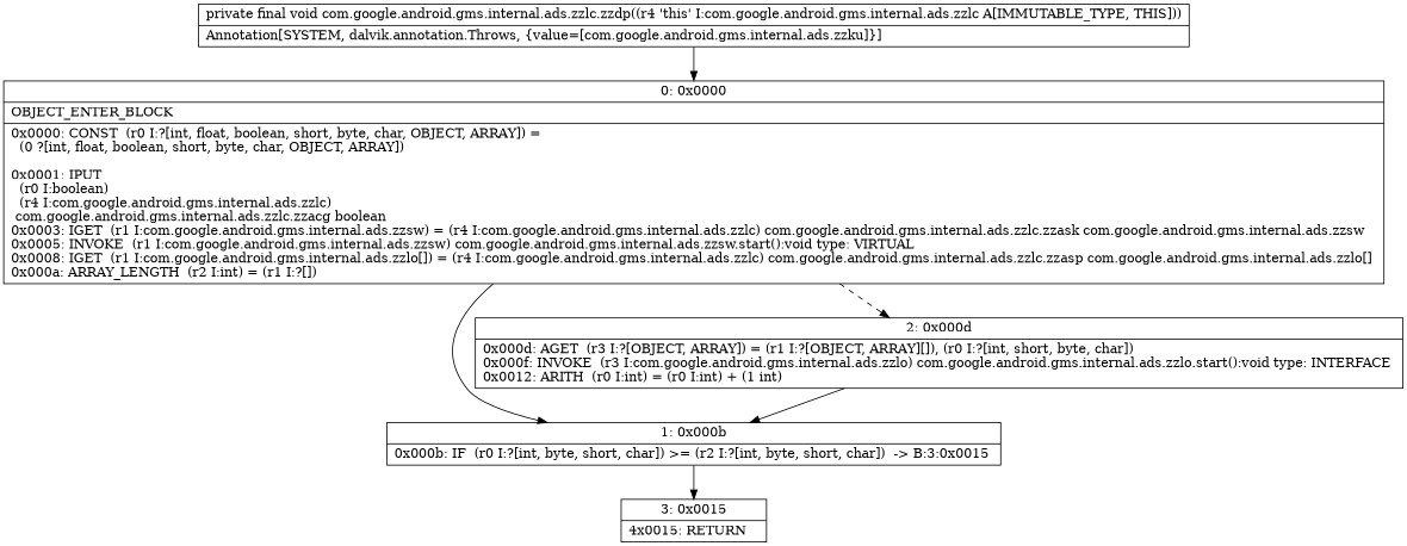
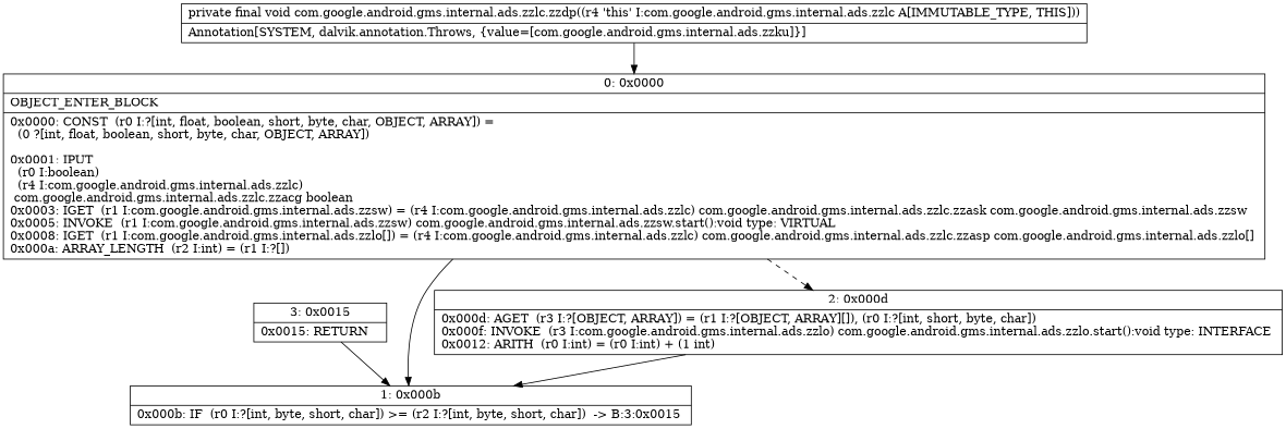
  digraph {
    node [shape=record]
    n1 [label="{0\:\ 0x0000|OBJECT_ENTER_BLOCK\l|0x0000: CONST  (r0 I:?[int, float, boolean, short, byte, char, OBJECT, ARRAY]) = \l  (0 ?[int, float, boolean, short, byte, char, OBJECT, ARRAY])\l \l0x0001: IPUT  \l  (r0 I:boolean)\l  (r4 I:com.google.android.gms.internal.ads.zzlc)\l com.google.android.gms.internal.ads.zzlc.zzacg boolean \l0x0003: IGET  (r1 I:com.google.android.gms.internal.ads.zzsw) = (r4 I:com.google.android.gms.internal.ads.zzlc) com.google.android.gms.internal.ads.zzlc.zzask com.google.android.gms.internal.ads.zzsw \l0x0005: INVOKE  (r1 I:com.google.android.gms.internal.ads.zzsw) com.google.android.gms.internal.ads.zzsw.start():void type: VIRTUAL \l0x0008: IGET  (r1 I:com.google.android.gms.internal.ads.zzlo[]) = (r4 I:com.google.android.gms.internal.ads.zzlc) com.google.android.gms.internal.ads.zzlc.zzasp com.google.android.gms.internal.ads.zzlo[] \l0x000a: ARRAY_LENGTH  (r2 I:int) = (r1 I:?[]) \l}"]
    n2 [label="{1\:\ 0x000b|0x000b: IF  (r0 I:?[int, byte, short, char]) \>= (r2 I:?[int, byte, short, char])  \-\> B:3:0x0015 \l}"]
    n3 [label="{2\:\ 0x000d|0x000d: AGET  (r3 I:?[OBJECT, ARRAY]) = (r1 I:?[OBJECT, ARRAY][]), (r0 I:?[int, short, byte, char]) \l0x000f: INVOKE  (r3 I:com.google.android.gms.internal.ads.zzlo) com.google.android.gms.internal.ads.zzlo.start():void type: INTERFACE \l0x0012: ARITH  (r0 I:int) = (r0 I:int) + (1 int) \l}"]
-   n4 [label="{3\:\ 0x0015|4x0015: RETURN   \l}"]
+   n4 [label="{3\:\ 0x0015|0x0015: RETURN   \l}"]
    n5 [label="{private final void com.google.android.gms.internal.ads.zzlc.zzdp((r4 'this' I:com.google.android.gms.internal.ads.zzlc A[IMMUTABLE_TYPE, THIS]))  | Annotation[SYSTEM, dalvik.annotation.Throws, \{value=[com.google.android.gms.internal.ads.zzku]\}]\l}"]
    n1 -> n2
    n1 -> n3 [style=dashed]
-   n2 -> n4
+   n4 -> n2
    n3 -> n2
    n5 -> n1
  }
